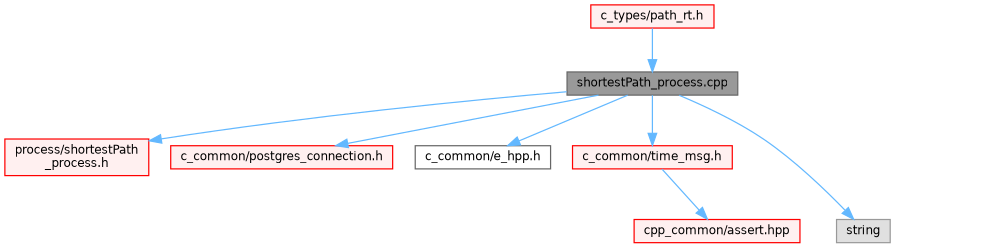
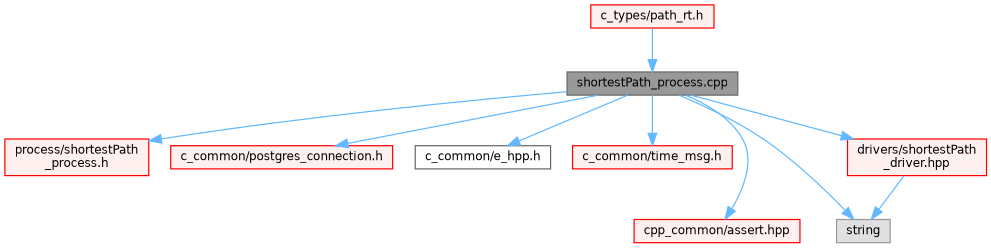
  digraph {
    node [color=red fillcolor="#FFF0F0" fontname=Helvetica fontsize=10 shape=box style=filled]
    edge [color=steelblue1 fontname=Helvetica fontsize=10 labelfontname=Helvetica labelfontsize=10 style=solid]
    n1 [color=gray40 fillcolor=grey60 fontcolor=black height=0.2 label="shortestPath_process.cpp" width=0.4]
    n2 [height=0.2 label="process/shortestPath\l_process.h" width=0.4]
    n3 [height=0.2 label="c_common/postgres_connection.h" width=0.4]
    n4 [color=grey40 fillcolor=white height=0.2 label="c_common/e_hpp.h" width=0.4]
    n5 [height=0.2 label="c_common/time_msg.h" width=0.4]
    n6 [color=grey60 fillcolor="#E0E0E0" height=0.2 label=string width=0.4]
    n7 [height=0.2 label="cpp_common/assert.hpp" width=0.4]
+   n8 [height=0.2 label="drivers/shortestPath\l_driver.hpp" width=0.4]
    n9 [height=0.2 label="c_types/path_rt.h" width=0.4]
    n1 -> n2
    n1 -> n3
    n1 -> n4
    n1 -> n5
    n1 -> n6
-   n5 -> n7
+   n1 -> n7
+   n1 -> n8
+   n8 -> n6
    n9 -> n1
  }
